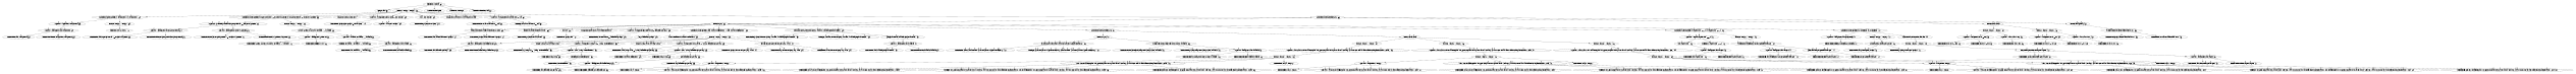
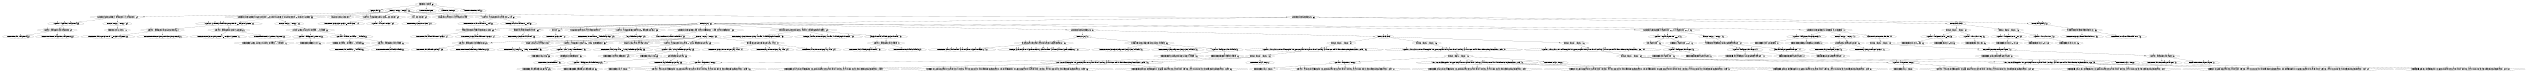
  digraph {
    n1 [label=<(METHOD,runBuild)<SUB>367</SUB>>]
    n2 [label=<(PARAM,this)<SUB>367</SUB>>]
    n3 [label=<(BLOCK,&lt;empty&gt;,&lt;empty&gt;)<SUB>367</SUB>>]
    n4 [label=<(MODIFIER,PRIVATE)>]
    n5 [label=<(MODIFIER,VIRTUAL)>]
    n6 [label=<(METHOD_RETURN,void)<SUB>367</SUB>>]
    n7 [label=<(CONTROL_STRUCTURE,if (!readyToRun),if (!readyToRun))<SUB>369</SUB>>]
    n8 [label=<(CONTROL_STRUCTURE,if (msgOutputLevel &gt;= Project.MSG_INFO),if (msgOutputLevel &gt;= Project.MSG_INFO))<SUB>375</SUB>>]
    n9 [label=<(LOCAL,Project project: ANY)>]
    n10 [label=<(&lt;operator&gt;.assignment,ANY project = new Project())<SUB>379</SUB>>]
    n11 [label=<(&lt;init&gt;,new Project())<SUB>379</SUB>>]
    n12 [label=<(LOCAL,Throwable error: java.lang.Throwable)>]
    n13 [label=<(&lt;operator&gt;.assignment,Throwable error = null)<SUB>381</SUB>>]
    n14 [label=<(CONTROL_STRUCTURE,try,try)<SUB>383</SUB>>]
    n15 [label=<(&lt;operator&gt;.logicalNot,!readyToRun)<SUB>369</SUB>>]
    n16 [label=<(BLOCK,&lt;empty&gt;,&lt;empty&gt;)<SUB>369</SUB>>]
    n17 [label=<(&lt;operator&gt;.greaterEqualsThan,msgOutputLevel &gt;= Project.MSG_INFO)<SUB>375</SUB>>]
    n18 [label=<(BLOCK,&lt;empty&gt;,&lt;empty&gt;)<SUB>375</SUB>>]
    n19 [label=<(IDENTIFIER,project,ANY project = new Project())<SUB>379</SUB>>]
    n20 [label=<(&lt;operator&gt;.alloc,new Project())<SUB>379</SUB>>]
    n21 [label=<(IDENTIFIER,project,new Project())<SUB>379</SUB>>]
    n22 [label=<(IDENTIFIER,error,Throwable error = null)<SUB>381</SUB>>]
    n23 [label=<(LITERAL,null,Throwable error = null)<SUB>381</SUB>>]
    n24 [label=<(BLOCK,try,try)<SUB>383</SUB>>]
    n25 [label=<(BLOCK,catch,catch)>]
    n26 [label=<(BLOCK,finally,finally)<SUB>432</SUB>>]
    n27 [label=<(&lt;operator&gt;.fieldAccess,this.readyToRun)<SUB>349</SUB>>]
    n28 [label=<(RETURN,return;,return;)<SUB>370</SUB>>]
    n29 [label=<(IDENTIFIER,this,!readyToRun)<SUB>369</SUB>>]
    n30 [label=<(FIELD_IDENTIFIER,readyToRun,readyToRun)<SUB>369</SUB>>]
    n31 [label=<(&lt;operator&gt;.fieldAccess,this.msgOutputLevel)<SUB>374</SUB>>]
    n32 [label=<(&lt;operator&gt;.fieldAccess,Project.MSG_INFO)<SUB>375</SUB>>]
    n33 [label=<(println,System.out.println(&quot;Buildfile: &quot; + buildFile))<SUB>376</SUB>>]
    n34 [label=<(IDENTIFIER,this,msgOutputLevel &gt;= Project.MSG_INFO)<SUB>375</SUB>>]
    n35 [label=<(FIELD_IDENTIFIER,msgOutputLevel,msgOutputLevel)<SUB>375</SUB>>]
    n36 [label=<(IDENTIFIER,Project,msgOutputLevel &gt;= Project.MSG_INFO)<SUB>375</SUB>>]
    n37 [label=<(FIELD_IDENTIFIER,MSG_INFO,MSG_INFO)<SUB>375</SUB>>]
    n38 [label=<(&lt;operator&gt;.fieldAccess,System.out)<SUB>376</SUB>>]
    n39 [label=<(&lt;operator&gt;.addition,&quot;Buildfile: &quot; + buildFile)<SUB>376</SUB>>]
    n40 [label=<(IDENTIFIER,System,System.out.println(&quot;Buildfile: &quot; + buildFile))<SUB>376</SUB>>]
    n41 [label=<(FIELD_IDENTIFIER,out,out)<SUB>376</SUB>>]
    n42 [label=<(LITERAL,&quot;Buildfile: &quot;,&quot;Buildfile: &quot; + buildFile)<SUB>376</SUB>>]
    n43 [label=<(&lt;operator&gt;.fieldAccess,this.buildFile)<SUB>376</SUB>>]
    n44 [label=<(IDENTIFIER,this,&quot;Buildfile: &quot; + buildFile)<SUB>376</SUB>>]
    n45 [label=<(FIELD_IDENTIFIER,buildFile,buildFile)<SUB>376</SUB>>]
    n46 [label=<(addBuildListeners,addBuildListeners(project))<SUB>384</SUB>>]
    n47 [label=<(fireBuildStarted,fireBuildStarted())<SUB>385</SUB>>]
    n48 [label=<(init,init())<SUB>387</SUB>>]
    n49 [label=<(LOCAL,Enumeration e: java.util.Enumeration)>]
    n50 [label=<(&lt;operator&gt;.assignment,Enumeration e = definedProps.keys())<SUB>390</SUB>>]
    n51 [label=<(CONTROL_STRUCTURE,while (e.hasMoreElements()),while (e.hasMoreElements()))<SUB>391</SUB>>]
    n52 [label=<(setUserProperty,setUserProperty(&quot;ant.file&quot;, buildFile.getAbsolutePath()))<SUB>397</SUB>>]
    n53 [label=<(CONTROL_STRUCTURE,try,try)<SUB>401</SUB>>]
    n54 [label=<(CONTROL_STRUCTURE,if (targets.size() == 0),if (targets.size() == 0))<SUB>413</SUB>>]
    n55 [label=<(CONTROL_STRUCTURE,if (projectHelp),if (projectHelp))<SUB>417</SUB>>]
    n56 [label=<(BLOCK,&lt;empty&gt;,&lt;empty&gt;)<SUB>424</SUB>>]
    n57 [label=<(BLOCK,&lt;empty&gt;,&lt;empty&gt;)<SUB>428</SUB>>]
    n58 [label=<(fireBuildFinished,fireBuildFinished(error))<SUB>433</SUB>>]
    n59 [label=<(IDENTIFIER,this,addBuildListeners(project))<SUB>384</SUB>>]
    n60 [label=<(IDENTIFIER,project,addBuildListeners(project))<SUB>384</SUB>>]
    n61 [label=<(IDENTIFIER,project,fireBuildStarted())<SUB>385</SUB>>]
    n62 [label=<(IDENTIFIER,project,init())<SUB>387</SUB>>]
    n63 [label=<(IDENTIFIER,e,Enumeration e = definedProps.keys())<SUB>390</SUB>>]
    n64 [label=<(keys,definedProps.keys())<SUB>390</SUB>>]
    n65 [label=<(hasMoreElements,e.hasMoreElements())<SUB>391</SUB>>]
    n66 [label=<(BLOCK,&lt;empty&gt;,&lt;empty&gt;)<SUB>391</SUB>>]
    n67 [label=<(IDENTIFIER,project,setUserProperty(&quot;ant.file&quot;, buildFile.getAbsolutePath()))<SUB>397</SUB>>]
    n68 [label=<(LITERAL,&quot;ant.file&quot;,setUserProperty(&quot;ant.file&quot;, buildFile.getAbsolutePath()))<SUB>397</SUB>>]
    n69 [label=<(getAbsolutePath,buildFile.getAbsolutePath())<SUB>397</SUB>>]
    n70 [label=<(BLOCK,try,try)<SUB>401</SUB>>]
    n71 [label=<(BLOCK,catch,catch)>]
    n72 [label=<(&lt;operator&gt;.equals,targets.size() == 0)<SUB>413</SUB>>]
    n73 [label=<(BLOCK,&lt;empty&gt;,&lt;empty&gt;)<SUB>413</SUB>>]
    n74 [label=<(&lt;operator&gt;.fieldAccess,this.projectHelp)<SUB>417</SUB>>]
    n75 [label=<(BLOCK,&lt;empty&gt;,&lt;empty&gt;)<SUB>417</SUB>>]
    n76 [label=<(CONTROL_STRUCTURE,else,else)<SUB>419</SUB>>]
    n77 [label=<(&lt;operator&gt;.fieldAccess,this.definedProps)<SUB>390</SUB>>]
    n78 [label=<(IDENTIFIER,this,definedProps.keys())<SUB>390</SUB>>]
    n79 [label=<(FIELD_IDENTIFIER,definedProps,definedProps)<SUB>390</SUB>>]
    n80 [label=<(LOCAL,String arg: java.lang.String)>]
    n81 [label=<(&lt;operator&gt;.assignment,String arg = (String) e.nextElement())<SUB>392</SUB>>]
    n82 [label=<(LOCAL,String value: java.lang.String)>]
    n83 [label=<(&lt;operator&gt;.assignment,String value = (String) definedProps.get(arg))<SUB>393</SUB>>]
    n84 [label=<(setUserProperty,setUserProperty(arg, value))<SUB>394</SUB>>]
    n85 [label=<(IDENTIFIER,e,e.hasMoreElements())<SUB>391</SUB>>]
    n86 [label=<(IDENTIFIER,arg,String arg = (String) e.nextElement())<SUB>392</SUB>>]
    n87 [label=<(&lt;operator&gt;.cast,(String) e.nextElement())<SUB>392</SUB>>]
    n88 [label=<(IDENTIFIER,value,String value = (String) definedProps.get(arg))<SUB>393</SUB>>]
    n89 [label=<(&lt;operator&gt;.cast,(String) definedProps.get(arg))<SUB>393</SUB>>]
    n90 [label=<(IDENTIFIER,project,setUserProperty(arg, value))<SUB>394</SUB>>]
    n91 [label=<(IDENTIFIER,arg,setUserProperty(arg, value))<SUB>394</SUB>>]
    n92 [label=<(IDENTIFIER,value,setUserProperty(arg, value))<SUB>394</SUB>>]
    n93 [label=<(TYPE_REF,String,String)<SUB>392</SUB>>]
    n94 [label=<(nextElement,e.nextElement())<SUB>392</SUB>>]
    n95 [label=<(IDENTIFIER,e,e.nextElement())<SUB>392</SUB>>]
    n96 [label=<(TYPE_REF,String,String)<SUB>393</SUB>>]
    n97 [label=<(get,definedProps.get(arg))<SUB>393</SUB>>]
    n98 [label=<(&lt;operator&gt;.fieldAccess,this.definedProps)<SUB>393</SUB>>]
    n99 [label=<(IDENTIFIER,arg,definedProps.get(arg))<SUB>393</SUB>>]
    n100 [label=<(IDENTIFIER,this,definedProps.get(arg))<SUB>393</SUB>>]
    n101 [label=<(FIELD_IDENTIFIER,definedProps,definedProps)<SUB>393</SUB>>]
    n102 [label=<(&lt;operator&gt;.fieldAccess,this.buildFile)<SUB>397</SUB>>]
    n103 [label=<(IDENTIFIER,this,buildFile.getAbsolutePath())<SUB>397</SUB>>]
    n104 [label=<(FIELD_IDENTIFIER,buildFile,buildFile)<SUB>397</SUB>>]
    n105 [label=<(forName,Class.forName(&quot;javax.xml.parsers.SAXParserFactory&quot;))<SUB>402</SUB>>]
    n106 [label=<(configureProject,configureProject(project, buildFile))<SUB>403</SUB>>]
    n107 [label=<(BLOCK,&lt;empty&gt;,&lt;empty&gt;)<SUB>404</SUB>>]
    n108 [label=<(BLOCK,&lt;empty&gt;,&lt;empty&gt;)<SUB>406</SUB>>]
    n109 [label=<(BLOCK,&lt;empty&gt;,&lt;empty&gt;)<SUB>408</SUB>>]
    n110 [label=<(IDENTIFIER,Class,Class.forName(&quot;javax.xml.parsers.SAXParserFactory&quot;))<SUB>402</SUB>>]
    n111 [label=<(LITERAL,&quot;javax.xml.parsers.SAXParserFactory&quot;,Class.forName(&quot;javax.xml.parsers.SAXParserFactory&quot;))<SUB>402</SUB>>]
    n112 [label=<(IDENTIFIER,ProjectHelper,configureProject(project, buildFile))<SUB>403</SUB>>]
    n113 [label=<(IDENTIFIER,project,configureProject(project, buildFile))<SUB>403</SUB>>]
    n114 [label=<(&lt;operator&gt;.fieldAccess,this.buildFile)<SUB>403</SUB>>]
    n115 [label=<(IDENTIFIER,this,configureProject(project, buildFile))<SUB>403</SUB>>]
    n116 [label=<(FIELD_IDENTIFIER,buildFile,buildFile)<SUB>403</SUB>>]
    n117 [label=<(&lt;operator&gt;.throw,throw new BuildException(&quot;No JAXP compliant XML parser found. See http://java.sun.com/xml for the\nreference implementation.&quot;, ncdfe);)<SUB>405</SUB>>]
    n118 [label=<(&lt;operator&gt;.throw,throw new BuildException(&quot;No JAXP compliant XML parser found. See http://java.sun.com/xml for the\nreference implementation.&quot;, cnfe);)<SUB>407</SUB>>]
    n119 [label=<(&lt;operator&gt;.throw,throw new BuildException(&quot;No JAXP compliant XML parser found. See http://java.sun.com/xml for the\nreference implementation.&quot;, npe);)<SUB>409</SUB>>]
    n120 [label=<(BLOCK,&lt;empty&gt;,&lt;empty&gt;)<SUB>405</SUB>>]
    n121 [label=<(&lt;operator&gt;.assignment,&lt;empty&gt;)>]
    n122 [label=<(&lt;init&gt;,new BuildException(&quot;No JAXP compliant XML parser found. See http://java.sun.com/xml for the\nreference implementation.&quot;, ncdfe))<SUB>405</SUB>>]
    n123 [label=<(IDENTIFIER,$obj19,&lt;empty&gt;)>]
    n124 [label=<(IDENTIFIER,$obj19,&lt;empty&gt;)>]
    n125 [label=<(&lt;operator&gt;.alloc,new BuildException(&quot;No JAXP compliant XML parser found. See http://java.sun.com/xml for the\nreference implementation.&quot;, ncdfe))<SUB>405</SUB>>]
    n126 [label=<(IDENTIFIER,$obj19,new BuildException(&quot;No JAXP compliant XML parser found. See http://java.sun.com/xml for the\nreference implementation.&quot;, ncdfe))>]
    n127 [label=<(LITERAL,&quot;No JAXP compliant XML parser found. See http://java.sun.com/xml for the\nreference implementation.&quot;,new BuildException(&quot;No JAXP compliant XML parser found. See http://java.sun.com/xml for the\nreference implementation.&quot;, ncdfe))<SUB>405</SUB>>]
    n128 [label=<(IDENTIFIER,ncdfe,new BuildException(&quot;No JAXP compliant XML parser found. See http://java.sun.com/xml for the\nreference implementation.&quot;, ncdfe))<SUB>405</SUB>>]
    n129 [label=<(BLOCK,&lt;empty&gt;,&lt;empty&gt;)<SUB>407</SUB>>]
    n130 [label=<(&lt;operator&gt;.assignment,&lt;empty&gt;)>]
    n131 [label=<(&lt;init&gt;,new BuildException(&quot;No JAXP compliant XML parser found. See http://java.sun.com/xml for the\nreference implementation.&quot;, cnfe))<SUB>407</SUB>>]
    n132 [label=<(IDENTIFIER,$obj20,&lt;empty&gt;)>]
    n133 [label=<(IDENTIFIER,$obj20,&lt;empty&gt;)>]
    n134 [label=<(&lt;operator&gt;.alloc,new BuildException(&quot;No JAXP compliant XML parser found. See http://java.sun.com/xml for the\nreference implementation.&quot;, cnfe))<SUB>407</SUB>>]
    n135 [label=<(IDENTIFIER,$obj20,new BuildException(&quot;No JAXP compliant XML parser found. See http://java.sun.com/xml for the\nreference implementation.&quot;, cnfe))>]
    n136 [label=<(LITERAL,&quot;No JAXP compliant XML parser found. See http://java.sun.com/xml for the\nreference implementation.&quot;,new BuildException(&quot;No JAXP compliant XML parser found. See http://java.sun.com/xml for the\nreference implementation.&quot;, cnfe))<SUB>407</SUB>>]
    n137 [label=<(IDENTIFIER,cnfe,new BuildException(&quot;No JAXP compliant XML parser found. See http://java.sun.com/xml for the\nreference implementation.&quot;, cnfe))<SUB>407</SUB>>]
    n138 [label=<(BLOCK,&lt;empty&gt;,&lt;empty&gt;)<SUB>409</SUB>>]
    n139 [label=<(&lt;operator&gt;.assignment,&lt;empty&gt;)>]
    n140 [label=<(&lt;init&gt;,new BuildException(&quot;No JAXP compliant XML parser found. See http://java.sun.com/xml for the\nreference implementation.&quot;, npe))<SUB>409</SUB>>]
    n141 [label=<(IDENTIFIER,$obj21,&lt;empty&gt;)>]
    n142 [label=<(IDENTIFIER,$obj21,&lt;empty&gt;)>]
    n143 [label=<(&lt;operator&gt;.alloc,new BuildException(&quot;No JAXP compliant XML parser found. See http://java.sun.com/xml for the\nreference implementation.&quot;, npe))<SUB>409</SUB>>]
    n144 [label=<(IDENTIFIER,$obj21,new BuildException(&quot;No JAXP compliant XML parser found. See http://java.sun.com/xml for the\nreference implementation.&quot;, npe))>]
    n145 [label=<(LITERAL,&quot;No JAXP compliant XML parser found. See http://java.sun.com/xml for the\nreference implementation.&quot;,new BuildException(&quot;No JAXP compliant XML parser found. See http://java.sun.com/xml for the\nreference implementation.&quot;, npe))<SUB>409</SUB>>]
    n146 [label=<(IDENTIFIER,npe,new BuildException(&quot;No JAXP compliant XML parser found. See http://java.sun.com/xml for the\nreference implementation.&quot;, npe))<SUB>409</SUB>>]
    n147 [label=<(size,targets.size())<SUB>413</SUB>>]
    n148 [label=<(LITERAL,0,targets.size() == 0)<SUB>413</SUB>>]
    n149 [label=<(addElement,addElement(project.getDefaultTarget()))<SUB>414</SUB>>]
    n150 [label=<(&lt;operator&gt;.fieldAccess,this.targets)<SUB>413</SUB>>]
    n151 [label=<(IDENTIFIER,this,targets.size())<SUB>413</SUB>>]
    n152 [label=<(FIELD_IDENTIFIER,targets,targets)<SUB>413</SUB>>]
    n153 [label=<(&lt;operator&gt;.fieldAccess,this.targets)<SUB>414</SUB>>]
    n154 [label=<(getDefaultTarget,getDefaultTarget())<SUB>414</SUB>>]
    n155 [label=<(IDENTIFIER,this,addElement(project.getDefaultTarget()))<SUB>414</SUB>>]
    n156 [label=<(FIELD_IDENTIFIER,targets,targets)<SUB>414</SUB>>]
    n157 [label=<(IDENTIFIER,project,getDefaultTarget())<SUB>414</SUB>>]
+   n158 [label=<(IDENTIFIER,this,if (projectHelp))<SUB>417</SUB>>]
    n159 [label=<(FIELD_IDENTIFIER,projectHelp,projectHelp)<SUB>417</SUB>>]
    n160 [label=<(printTargets,printTargets(project))<SUB>418</SUB>>]
    n161 [label=<(BLOCK,&lt;empty&gt;,&lt;empty&gt;)<SUB>419</SUB>>]
    n162 [label=<(IDENTIFIER,this,printTargets(project))<SUB>418</SUB>>]
    n163 [label=<(IDENTIFIER,project,printTargets(project))<SUB>418</SUB>>]
    n164 [label=<(executeTargets,executeTargets(targets))<SUB>421</SUB>>]
    n165 [label=<(IDENTIFIER,project,executeTargets(targets))<SUB>421</SUB>>]
    n166 [label=<(&lt;operator&gt;.fieldAccess,this.targets)<SUB>421</SUB>>]
    n167 [label=<(IDENTIFIER,this,executeTargets(targets))<SUB>421</SUB>>]
    n168 [label=<(FIELD_IDENTIFIER,targets,targets)<SUB>421</SUB>>]
    n169 [label=<(&lt;operator&gt;.assignment,error = exc)<SUB>425</SUB>>]
    n170 [label=<(&lt;operator&gt;.throw,throw exc;)<SUB>426</SUB>>]
    n171 [label=<(&lt;operator&gt;.assignment,error = err)<SUB>429</SUB>>]
    n172 [label=<(&lt;operator&gt;.throw,throw err;)<SUB>430</SUB>>]
    n173 [label=<(IDENTIFIER,error,error = exc)<SUB>425</SUB>>]
    n174 [label=<(IDENTIFIER,exc,error = exc)<SUB>425</SUB>>]
    n175 [label=<(IDENTIFIER,exc,throw exc;)<SUB>426</SUB>>]
    n176 [label=<(IDENTIFIER,error,error = err)<SUB>429</SUB>>]
    n177 [label=<(IDENTIFIER,err,error = err)<SUB>429</SUB>>]
    n178 [label=<(IDENTIFIER,err,throw err;)<SUB>430</SUB>>]
    n179 [label=<(IDENTIFIER,project,fireBuildFinished(error))<SUB>433</SUB>>]
    n180 [label=<(IDENTIFIER,error,fireBuildFinished(error))<SUB>433</SUB>>]
    n1 -> n2
    n1 -> n3
    n1 -> n4
    n1 -> n5
    n1 -> n6
    n3 -> n7
    n3 -> n8
    n3 -> n9
    n3 -> n10
    n3 -> n11
    n3 -> n12
    n3 -> n13
    n3 -> n14
    n7 -> n15
    n7 -> n16
    n8 -> n17
    n8 -> n18
    n10 -> n19
    n10 -> n20
    n11 -> n21
    n13 -> n22
    n13 -> n23
    n14 -> n24
    n14 -> n25
    n14 -> n26
    n15 -> n27
    n16 -> n28
    n17 -> n31
    n17 -> n32
    n18 -> n33
    n24 -> n46
    n24 -> n47
    n24 -> n48
    n24 -> n49
    n24 -> n50
    n24 -> n51
    n24 -> n52
    n24 -> n53
    n24 -> n54
    n24 -> n55
    n25 -> n56
    n25 -> n57
    n26 -> n58
    n27 -> n29
    n27 -> n30
    n31 -> n34
    n31 -> n35
    n32 -> n36
    n32 -> n37
    n33 -> n38
    n33 -> n39
    n38 -> n40
    n38 -> n41
    n39 -> n42
    n39 -> n43
    n43 -> n44
    n43 -> n45
    n46 -> n59
    n46 -> n60
    n47 -> n61
    n48 -> n62
    n50 -> n63
    n50 -> n64
    n51 -> n65
    n51 -> n66
    n52 -> n67
    n52 -> n68
    n52 -> n69
    n53 -> n70
    n53 -> n71
    n54 -> n72
    n54 -> n73
    n55 -> n74
    n55 -> n75
    n55 -> n76
    n56 -> n169
    n56 -> n170
    n57 -> n171
    n57 -> n172
    n58 -> n179
    n58 -> n180
    n64 -> n77
    n66 -> n80
    n66 -> n81
    n66 -> n82
    n66 -> n83
    n66 -> n84
    n69 -> n102
    n70 -> n105
    n70 -> n106
    n71 -> n107
    n71 -> n108
    n71 -> n109
    n72 -> n147
    n72 -> n148
    n73 -> n149
+   n74 -> n158
    n74 -> n159
    n75 -> n160
    n76 -> n161
    n77 -> n78
    n77 -> n79
    n81 -> n86
    n81 -> n87
    n83 -> n88
    n83 -> n89
    n84 -> n90
    n84 -> n91
    n84 -> n92
    n87 -> n93
    n87 -> n94
    n89 -> n85
    n89 -> n96
    n89 -> n97
    n94 -> n95
    n97 -> n98
    n97 -> n99
    n98 -> n100
    n98 -> n101
    n102 -> n103
    n102 -> n104
    n105 -> n110
    n105 -> n111
    n106 -> n112
    n106 -> n113
    n106 -> n114
    n107 -> n117
    n108 -> n118
    n109 -> n119
    n114 -> n115
    n114 -> n116
    n117 -> n120
    n118 -> n129
    n119 -> n138
    n120 -> n121
    n120 -> n122
    n120 -> n123
    n121 -> n124
    n121 -> n125
    n122 -> n126
    n122 -> n127
    n122 -> n128
    n129 -> n130
    n129 -> n131
    n129 -> n132
    n130 -> n133
    n130 -> n134
    n131 -> n135
    n131 -> n136
    n131 -> n137
    n138 -> n139
    n138 -> n140
    n138 -> n141
    n139 -> n142
    n139 -> n143
    n140 -> n144
    n140 -> n145
    n140 -> n146
    n147 -> n150
    n149 -> n153
    n149 -> n154
    n150 -> n151
    n150 -> n152
    n153 -> n155
    n153 -> n156
    n154 -> n157
    n160 -> n162
    n160 -> n163
    n161 -> n164
    n164 -> n165
    n164 -> n166
    n166 -> n167
    n166 -> n168
    n169 -> n173
    n169 -> n174
    n170 -> n175
    n171 -> n176
    n171 -> n177
    n172 -> n178
  }
